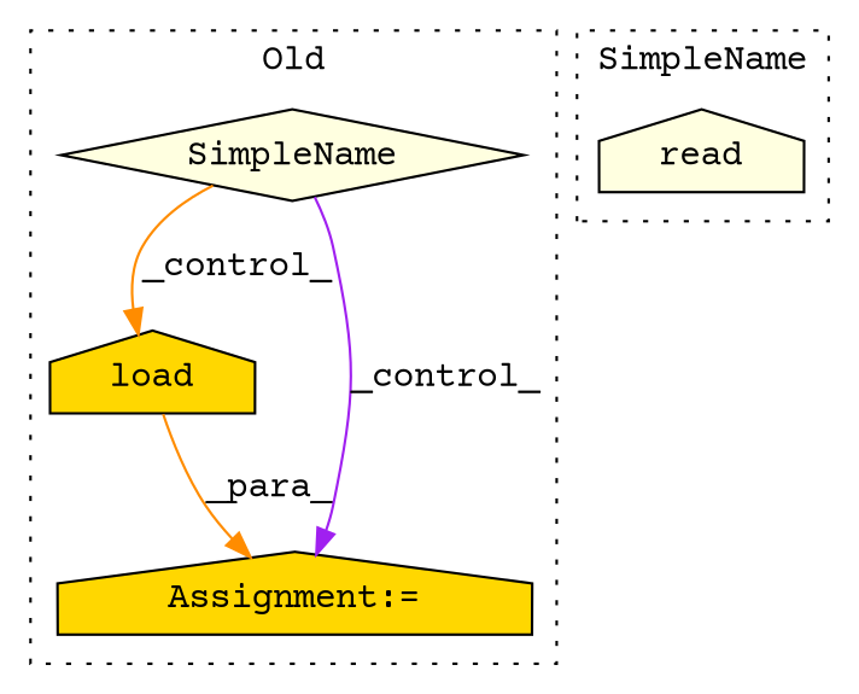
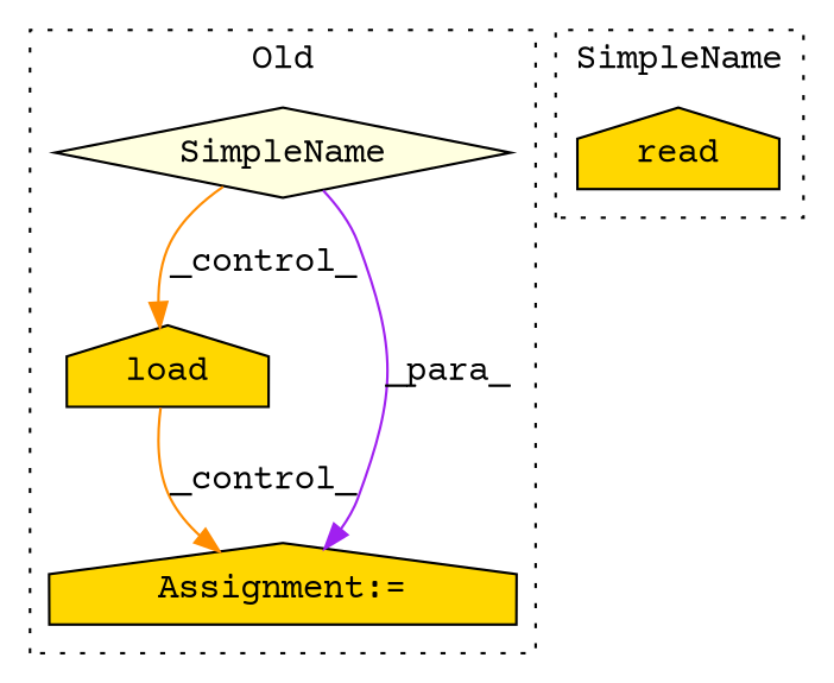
  digraph {
    fontname="Courier Prime"
    node [a=32 fillcolor=gold fontname="Courier Prime" shape=house style=filled]
    edge [color=darkorange fontname="Courier Prime"]
    n1 [l="5,1" label=load s="443,449"]
    n2 [a=7 l=1 label="Assignment:=" s=437]
    n3 [a=42 fillcolor=lightyellow label=SimpleName shape=diamond]
-   n4 [fillcolor=lightyellow l=6 label=read s=474]
+   n4 [l=6 label=read s=474]
    subgraph cluster_1 {
      label=Old
      style=dotted
      n1
      n2
      n3
    }
    subgraph cluster_2 {
      label=SimpleName
      style=dotted
      n4
    }
-   n1 -> n2 [label=_para_]
+   n1 -> n2 [label=_control_]
    n3 -> n1 [label=_control_]
-   n3 -> n2 [color=purple label=_control_]
+   n3 -> n2 [color=purple label=_para_]
  }
